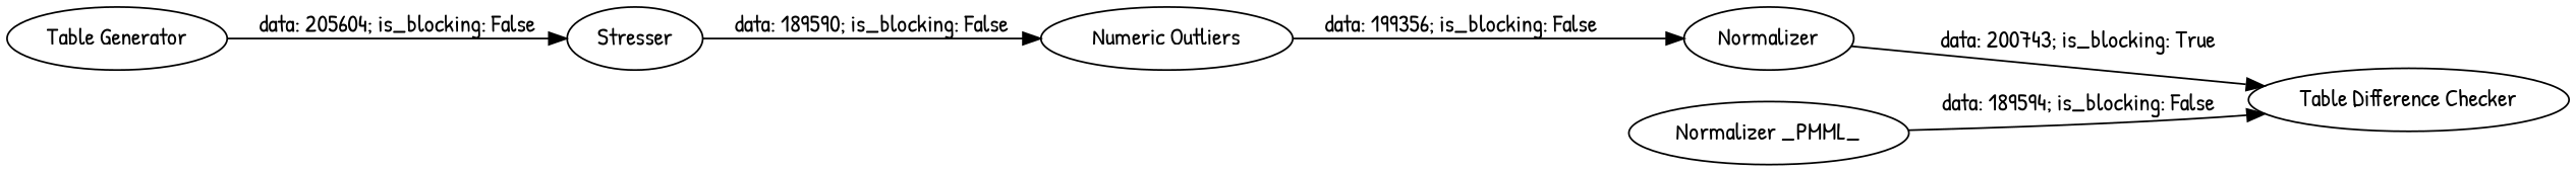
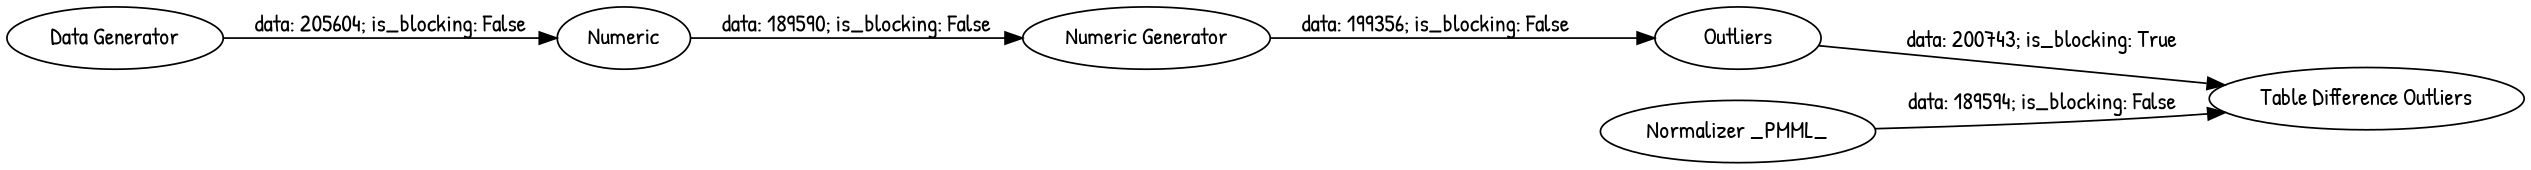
  digraph {
    fontname="Patrick Hand"
    rankdir=LR
    node [fontname="Patrick Hand"]
    edge [fontname="Patrick Hand"]
-   n1 [label="Table Difference Checker"]
-   n2 [label=Stresser]
-   n3 [label="Numeric Outliers"]
-   n4 [label=Normalizer]
-   n5 [label="Table Generator"]
+   n1 [label="Table Difference Outliers"]
+   n2 [label=Numeric]
+   n3 [label="Numeric Generator"]
+   n4 [label=Outliers]
+   n5 [label="Data Generator"]
    n6 [label="Normalizer _PMML_"]
    n2 -> n3 [label="data: 189590; is_blocking: False"]
    n3 -> n4 [label="data: 199356; is_blocking: False"]
    n4 -> n1 [label="data: 200743; is_blocking: True"]
    n5 -> n2 [label="data: 205604; is_blocking: False"]
    n6 -> n1 [label="data: 189594; is_blocking: False"]
  }
